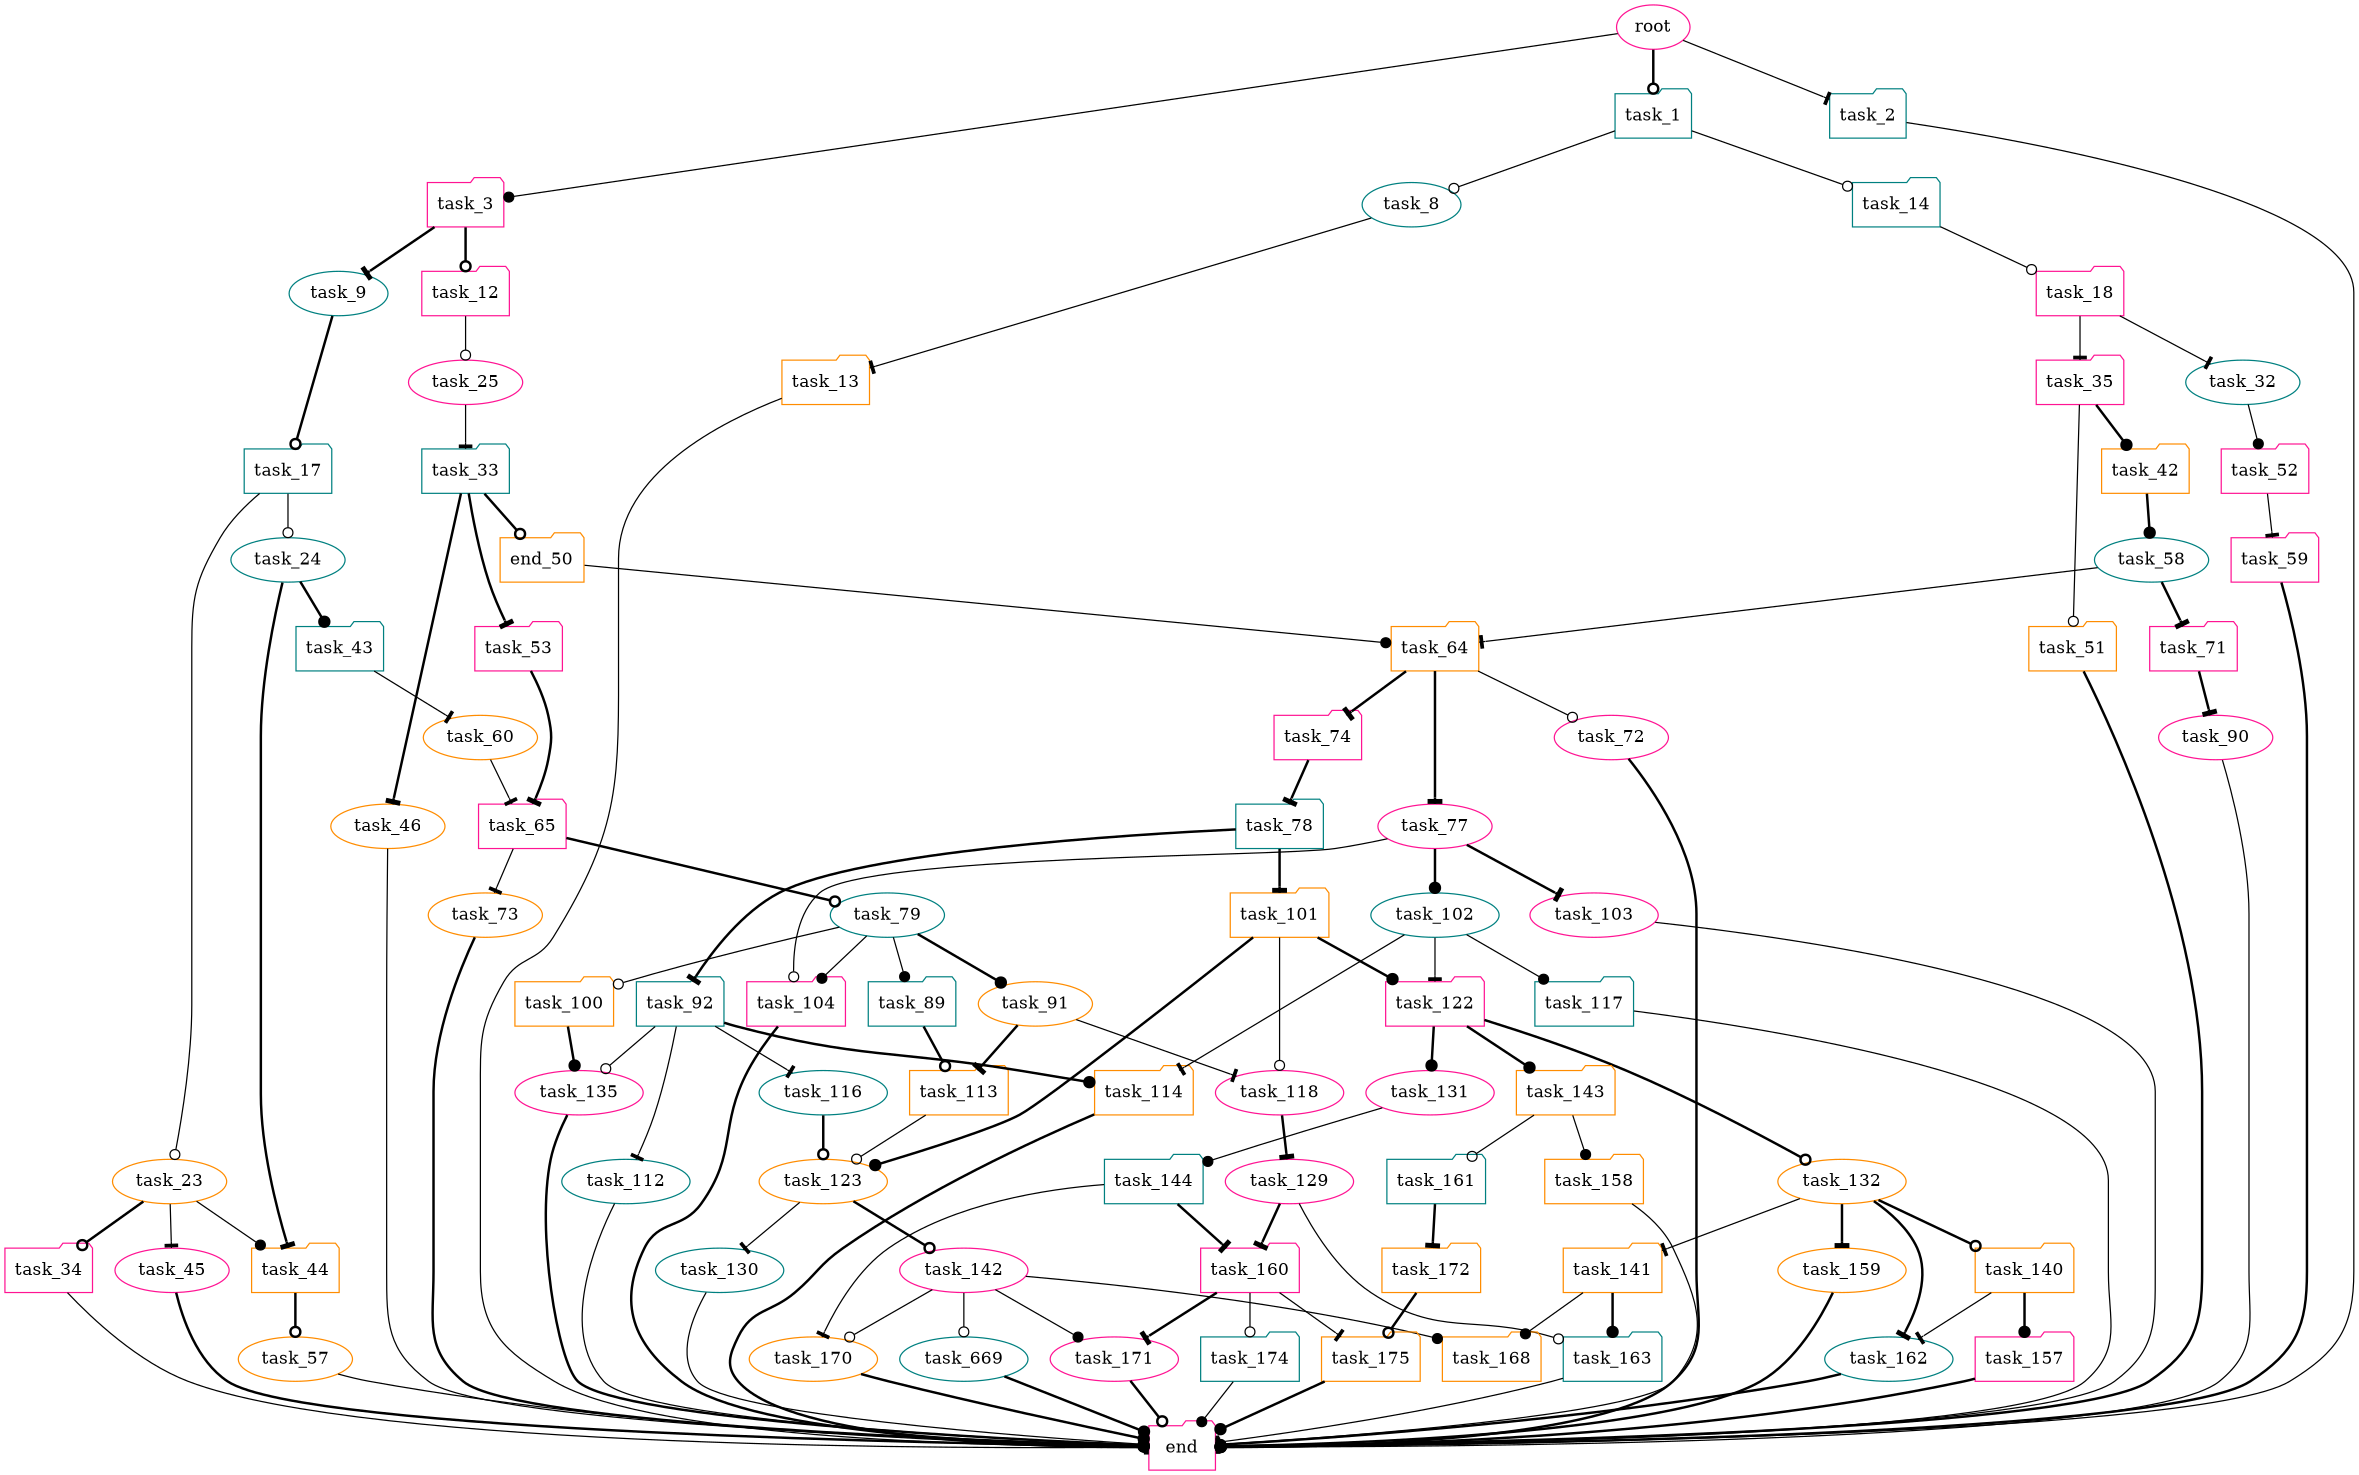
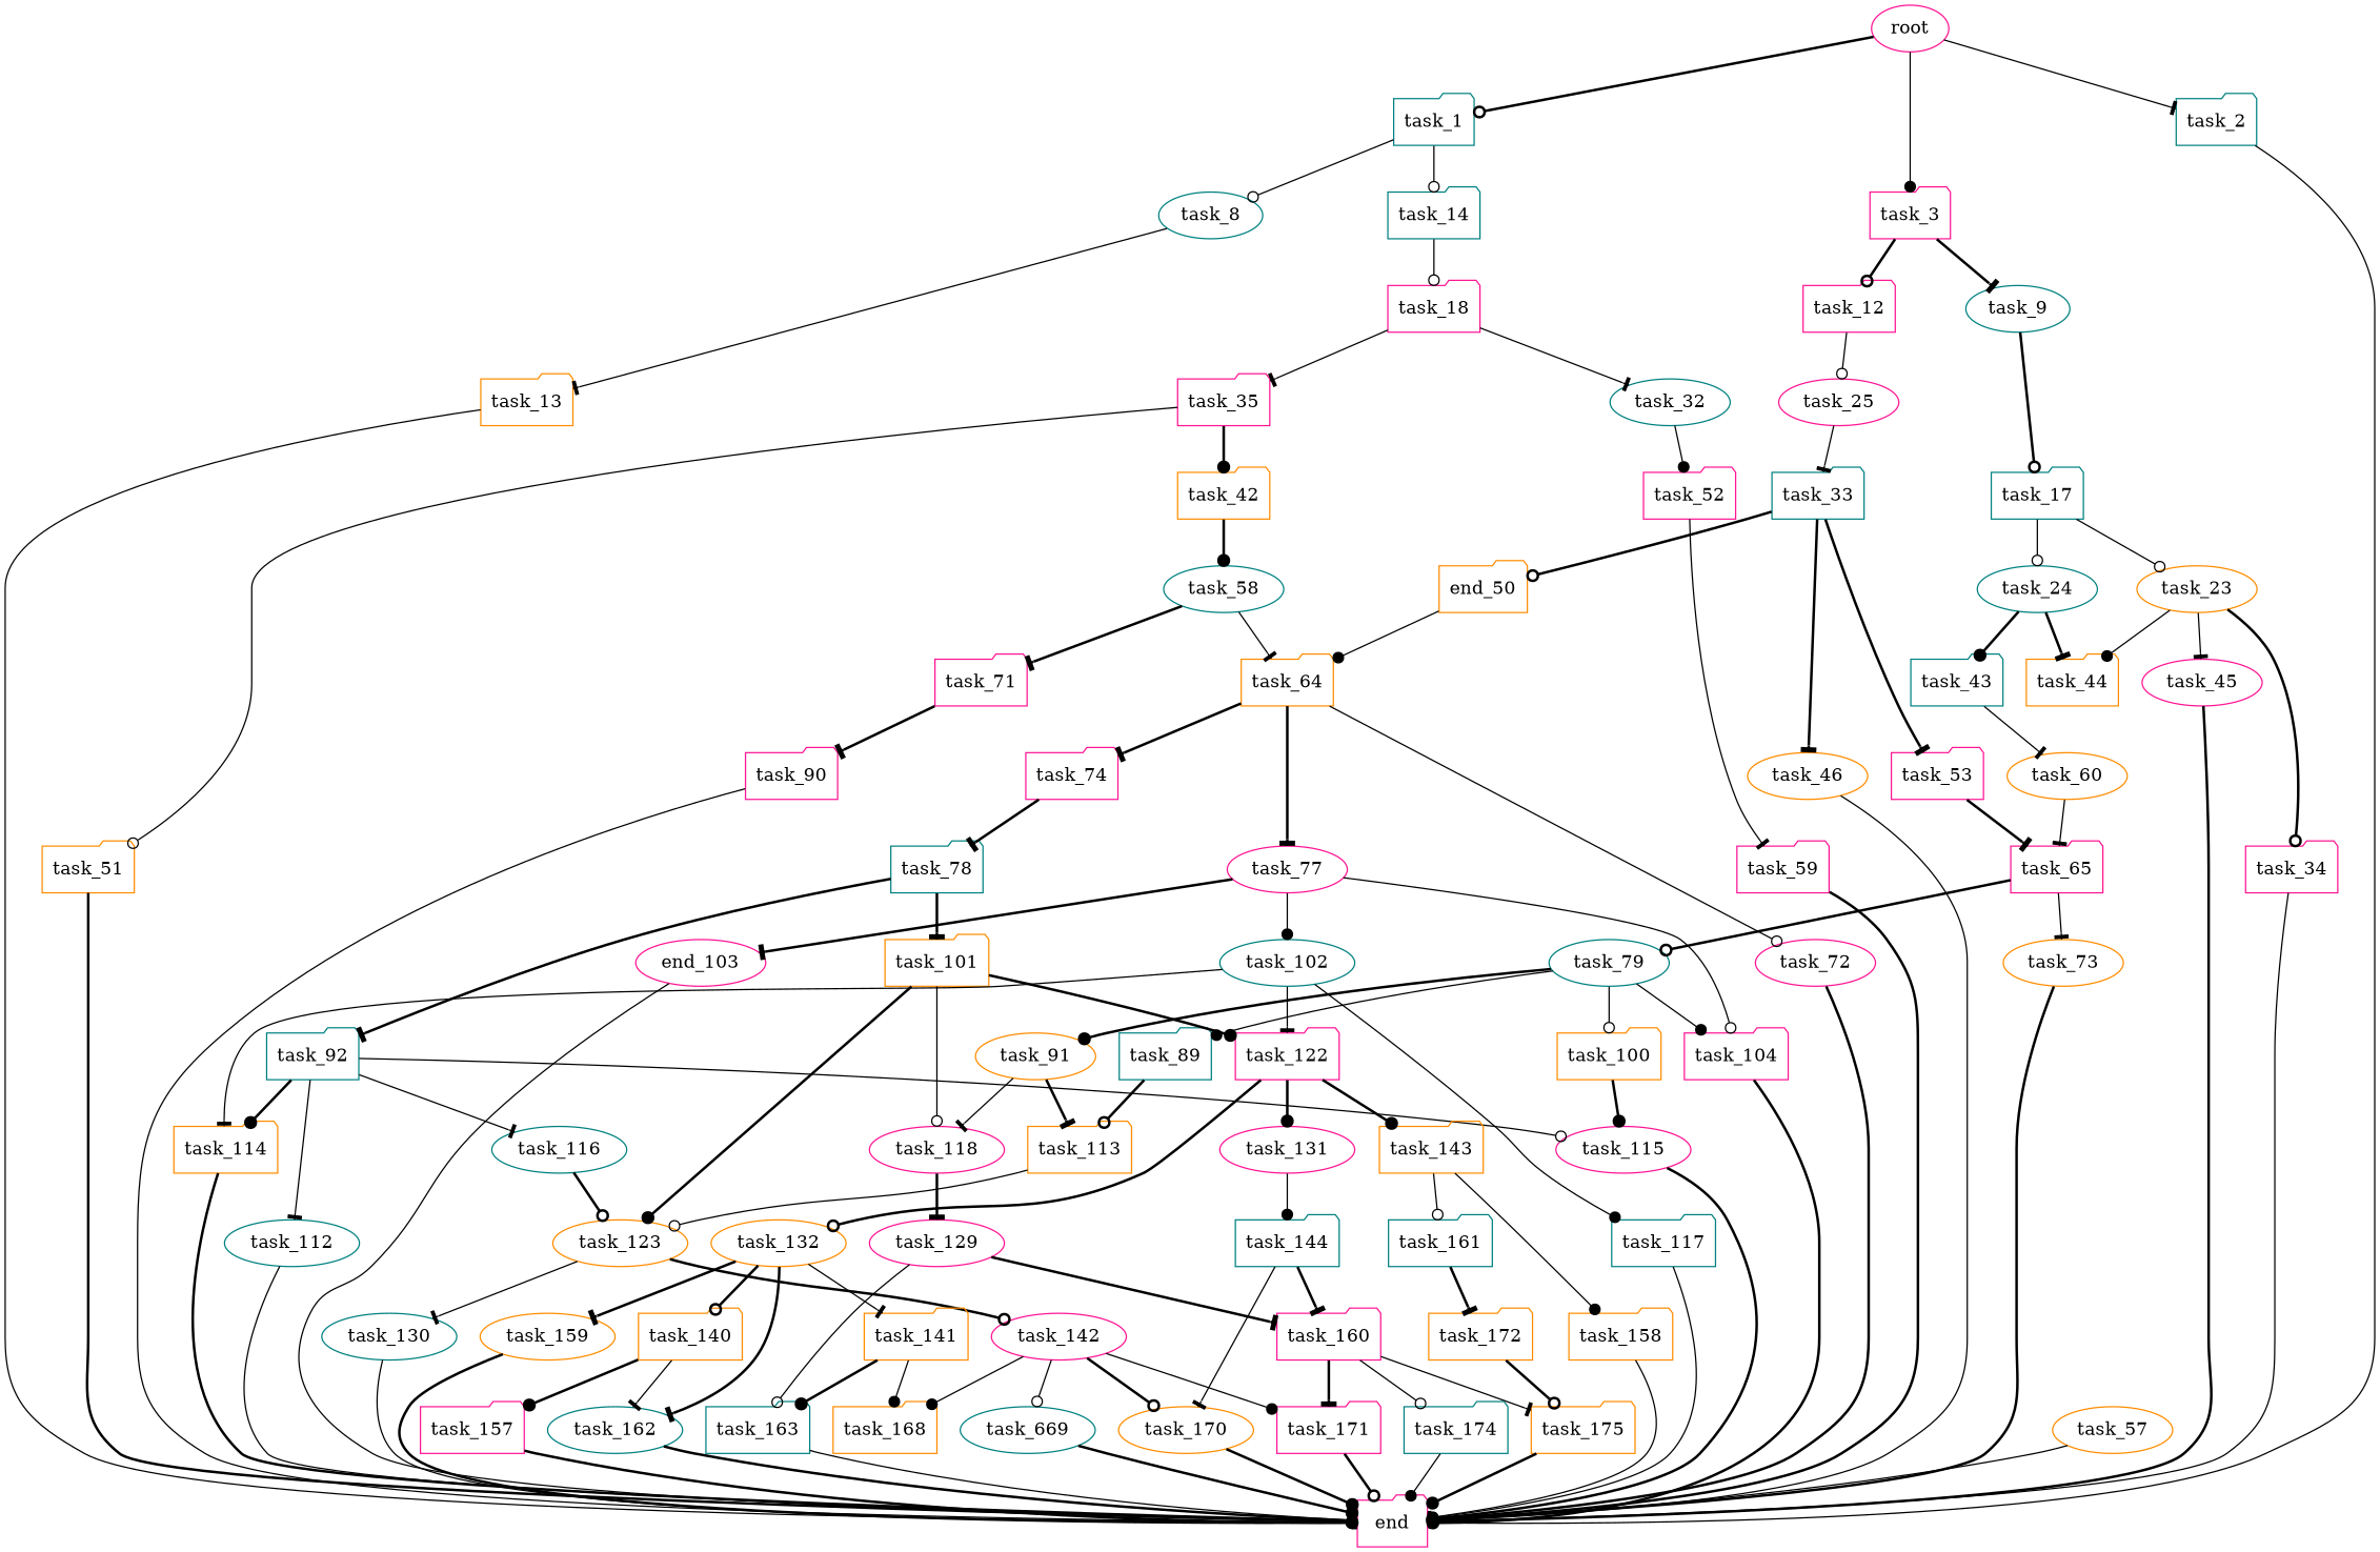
  digraph {
    node [color=deeppink shape=folder]
    edge [arrowhead=tee style=solid]
    root [shape=ellipse]
    task_1 [color=teal]
    task_2 [color=teal]
    task_3
    task_8 [color=teal shape=ellipse]
    task_14 [color=teal]
    end
    task_9 [color=teal shape=ellipse]
    task_12
    task_13 [color=darkorange]
    task_18
    task_17 [color=teal]
    task_25 [shape=ellipse]
    task_32 [color=teal shape=ellipse]
    task_35
    task_23 [color=darkorange shape=ellipse]
    task_24 [color=teal shape=ellipse]
    task_33 [color=teal]
    task_34
    task_44 [color=darkorange]
    task_45 [shape=ellipse]
    task_43 [color=teal]
    task_46 [color=darkorange shape=ellipse]
    n24 [color=darkorange label=end_50]
    task_53
    task_52
    task_42 [color=darkorange]
    task_51 [color=darkorange]
    task_57 [color=darkorange shape=ellipse]
    task_60 [color=darkorange shape=ellipse]
    task_59
    task_58 [color=teal shape=ellipse]
    task_65
    task_64 [color=darkorange]
    task_72 [shape=ellipse]
    task_74
    task_77 [shape=ellipse]
    task_73 [color=darkorange shape=ellipse]
    task_79 [color=teal shape=ellipse]
    task_71
-   task_90 [shape=ellipse]
+   task_90
    task_78 [color=teal]
    task_102 [color=teal shape=ellipse]
-   task_103 [shape=ellipse]
+   task_103 [shape=ellipse label=end_103]
    task_104
    task_89 [color=teal]
    task_91 [color=darkorange shape=ellipse]
    task_100 [color=darkorange]
    task_92 [color=teal]
    task_101 [color=darkorange]
    task_114 [color=darkorange]
    task_122
    task_117 [color=teal]
    task_113 [color=darkorange]
    task_118 [shape=ellipse]
-   task_115 [shape=ellipse label=task_135]
+   task_115 [shape=ellipse]
    task_112 [color=teal shape=ellipse]
    task_116 [color=teal shape=ellipse]
    task_123 [color=darkorange shape=ellipse]
    task_131 [shape=ellipse]
    task_132 [color=darkorange shape=ellipse]
    task_143 [color=darkorange]
    task_129 [shape=ellipse]
    task_130 [color=teal shape=ellipse]
    task_142 [shape=ellipse]
    task_160
    task_163 [color=teal]
    task_144 [color=teal]
    task_140 [color=darkorange]
    task_141 [color=darkorange]
    task_159 [color=darkorange shape=ellipse]
    task_162 [color=teal shape=ellipse]
    task_158 [color=darkorange]
    task_161 [color=teal]
    task_168 [color=darkorange]
    n76 [color=teal label=task_669 shape=ellipse]
    task_170 [color=darkorange shape=ellipse]
-   task_171 [shape=ellipse]
+   task_171
    task_174 [color=teal]
    task_175 [color=darkorange]
    task_157
    task_172 [color=darkorange]
    root -> task_1 [arrowhead=odot style=bold]
    root -> task_2
    root -> task_3 [arrowhead=dot]
    task_1 -> task_8 [arrowhead=odot]
    task_1 -> task_14 [arrowhead=odot]
    task_2 -> end [arrowhead=odot]
    task_3 -> task_9 [style=bold]
    task_3 -> task_12 [arrowhead=odot style=bold]
    task_8 -> task_13
    task_14 -> task_18 [arrowhead=odot]
    task_9 -> task_17 [arrowhead=odot style=bold]
    task_12 -> task_25 [arrowhead=odot]
    task_13 -> end [arrowhead=odot]
    task_18 -> task_32
    task_18 -> task_35
    task_17 -> task_23 [arrowhead=odot]
    task_17 -> task_24 [arrowhead=odot]
    task_25 -> task_33
    task_32 -> task_52 [arrowhead=dot]
    task_35 -> task_42 [arrowhead=dot style=bold]
    task_35 -> task_51 [arrowhead=odot]
    task_23 -> task_34 [arrowhead=odot style=bold]
    task_23 -> task_44 [arrowhead=dot]
    task_23 -> task_45
    task_24 -> task_44 [style=bold]
    task_24 -> task_43 [arrowhead=dot style=bold]
    task_33 -> task_46 [style=bold]
    task_33 -> n24 [arrowhead=odot style=bold]
    task_33 -> task_53 [style=bold]
    task_34 -> end
-   task_44 -> task_57 [arrowhead=odot style=bold]
    task_45 -> end [arrowhead=odot style=bold]
    task_43 -> task_60
    task_46 -> end [arrowhead=dot]
    n24 -> task_64 [arrowhead=dot]
    task_53 -> task_65 [style=bold]
    task_52 -> task_59
    task_42 -> task_58 [arrowhead=dot style=bold]
    task_51 -> end [style=bold]
    task_57 -> end [arrowhead=dot]
    task_60 -> task_65
    task_59 -> end [arrowhead=odot style=bold]
    task_58 -> task_64
    task_58 -> task_71 [style=bold]
    task_65 -> task_73
    task_65 -> task_79 [arrowhead=odot style=bold]
    task_64 -> task_72 [arrowhead=odot]
    task_64 -> task_74 [style=bold]
    task_64 -> task_77 [style=bold]
    task_72 -> end [arrowhead=odot style=bold]
    task_74 -> task_78 [style=bold]
-   task_77 -> task_102 [arrowhead=dot style=bold]
+   task_77 -> task_102 [arrowhead=dot]
    task_77 -> task_103 [style=bold]
    task_77 -> task_104 [arrowhead=odot]
    task_73 -> end [style=bold]
    task_79 -> task_104 [arrowhead=dot]
    task_79 -> task_89 [arrowhead=dot]
    task_79 -> task_91 [arrowhead=dot style=bold]
    task_79 -> task_100 [arrowhead=odot]
    task_71 -> task_90 [style=bold]
    task_90 -> end [arrowhead=odot]
    task_78 -> task_92 [style=bold]
    task_78 -> task_101 [style=bold]
    task_102 -> task_114
    task_102 -> task_122
    task_102 -> task_117 [arrowhead=dot]
    task_103 -> end [arrowhead=odot]
    task_104 -> end [arrowhead=odot style=bold]
    task_89 -> task_113 [arrowhead=odot style=bold]
    task_91 -> task_113 [style=bold]
    task_91 -> task_118
    task_100 -> task_115 [arrowhead=dot style=bold]
    task_92 -> task_114 [arrowhead=dot style=bold]
    task_92 -> task_115 [arrowhead=odot]
    task_92 -> task_112
    task_92 -> task_116
    task_101 -> task_122 [arrowhead=dot style=bold]
    task_101 -> task_118 [arrowhead=odot]
    task_101 -> task_123 [arrowhead=dot style=bold]
    task_114 -> end [style=bold]
    task_122 -> task_131 [arrowhead=dot style=bold]
    task_122 -> task_132 [arrowhead=odot style=bold]
    task_122 -> task_143 [arrowhead=dot style=bold]
    task_117 -> end
    task_113 -> task_123 [arrowhead=odot]
    task_118 -> task_129 [style=bold]
    task_115 -> end [arrowhead=dot style=bold]
    task_112 -> end
    task_116 -> task_123 [arrowhead=odot style=bold]
    task_123 -> task_130
    task_123 -> task_142 [arrowhead=odot style=bold]
    task_131 -> task_144 [arrowhead=dot]
    task_132 -> task_140 [arrowhead=odot style=bold]
    task_132 -> task_141
    task_132 -> task_159 [style=bold]
    task_132 -> task_162 [style=bold]
    task_143 -> task_158 [arrowhead=dot]
    task_143 -> task_161 [arrowhead=odot]
    task_129 -> task_160 [style=bold]
    task_129 -> task_163 [arrowhead=odot]
    task_130 -> end [arrowhead=dot]
    task_142 -> task_168 [arrowhead=dot]
    task_142 -> n76 [arrowhead=odot]
-   task_142 -> task_170 [arrowhead=odot]
+   task_142 -> task_170 [arrowhead=odot style=bold]
    task_142 -> task_171 [arrowhead=dot]
    task_160 -> task_171 [style=bold]
    task_160 -> task_174 [arrowhead=odot]
    task_160 -> task_175
    task_163 -> end
    task_144 -> task_160 [style=bold]
    task_144 -> task_170
    task_140 -> task_162
    task_140 -> task_157 [arrowhead=dot style=bold]
    task_141 -> task_163 [arrowhead=dot style=bold]
    task_141 -> task_168 [arrowhead=dot]
    task_159 -> end [arrowhead=odot style=bold]
    task_162 -> end [style=bold]
    task_158 -> end [arrowhead=dot]
    task_161 -> task_172 [style=bold]
    n76 -> end [arrowhead=dot style=bold]
    task_170 -> end [arrowhead=dot style=bold]
    task_171 -> end [arrowhead=odot style=bold]
    task_174 -> end [arrowhead=dot]
    task_175 -> end [arrowhead=dot style=bold]
    task_157 -> end [arrowhead=dot style=bold]
    task_172 -> task_175 [arrowhead=odot style=bold]
  }
